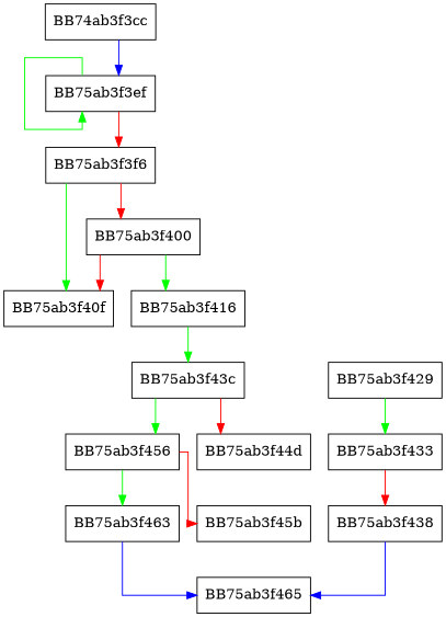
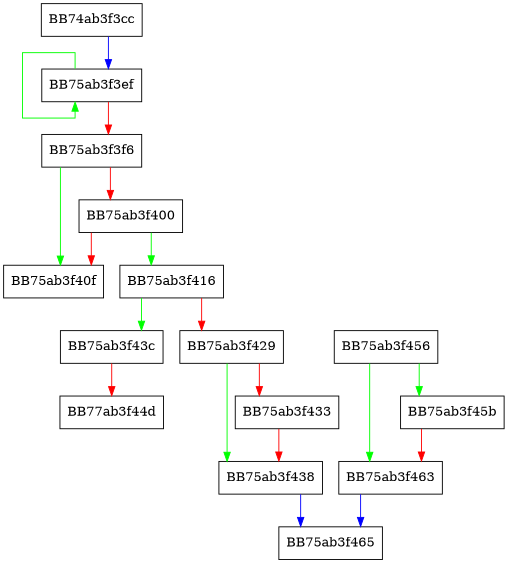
  digraph {
    splines=ortho
    node [shape=box]
    edge [color=red]
    n1 [label=BB74ab3f3cc]
    BB75ab3f3ef
    n3 [label=BB75ab3f3f6]
    BB75ab3f40f
    BB75ab3f400
    BB75ab3f416
    BB75ab3f43c
    BB75ab3f429
    BB75ab3f456
-   BB75ab3f44d
+   BB75ab3f44d [label=BB77ab3f44d]
    BB75ab3f438
    BB75ab3f433
    BB75ab3f463
    BB75ab3f45b
    BB75ab3f465
    n1 -> BB75ab3f3ef [color=blue]
    BB75ab3f3ef -> BB75ab3f3ef [color=green]
    BB75ab3f3ef -> n3
    n3 -> BB75ab3f40f [color=green]
    n3 -> BB75ab3f400
    BB75ab3f400 -> BB75ab3f40f
    BB75ab3f400 -> BB75ab3f416 [color=green]
    BB75ab3f416 -> BB75ab3f43c [color=green]
-   BB75ab3f43c -> BB75ab3f456 [color=green]
+   BB75ab3f416 -> BB75ab3f429
    BB75ab3f43c -> BB75ab3f44d
-   BB75ab3f429 -> BB75ab3f433 [color=green]
+   BB75ab3f429 -> BB75ab3f438 [color=green]
+   BB75ab3f429 -> BB75ab3f433
    BB75ab3f456 -> BB75ab3f463 [color=green]
-   BB75ab3f456 -> BB75ab3f45b
+   BB75ab3f456 -> BB75ab3f45b [color=green]
    BB75ab3f438 -> BB75ab3f465 [color=blue]
    BB75ab3f433 -> BB75ab3f438
    BB75ab3f463 -> BB75ab3f465 [color=blue]
+   BB75ab3f45b -> BB75ab3f463
  }
